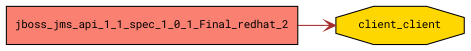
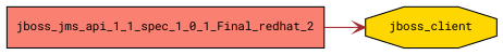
  digraph {
    rankdir=LR
    fontname="Roboto Mono"
    node [fontsize=10.0 style=filled fontname="Roboto Mono"]
    jboss_jms_api_1_1_spec_1_0_1_Final_redhat_2 [shape=box fillcolor=salmon]
-   jboss_client [shape=octagon fillcolor=gold label=client_client]
+   jboss_client [shape=octagon fillcolor=gold]
    jboss_jms_api_1_1_spec_1_0_1_Final_redhat_2 -> jboss_client [color=brown arrowhead=vee fontname="Roboto Mono"]
  }
